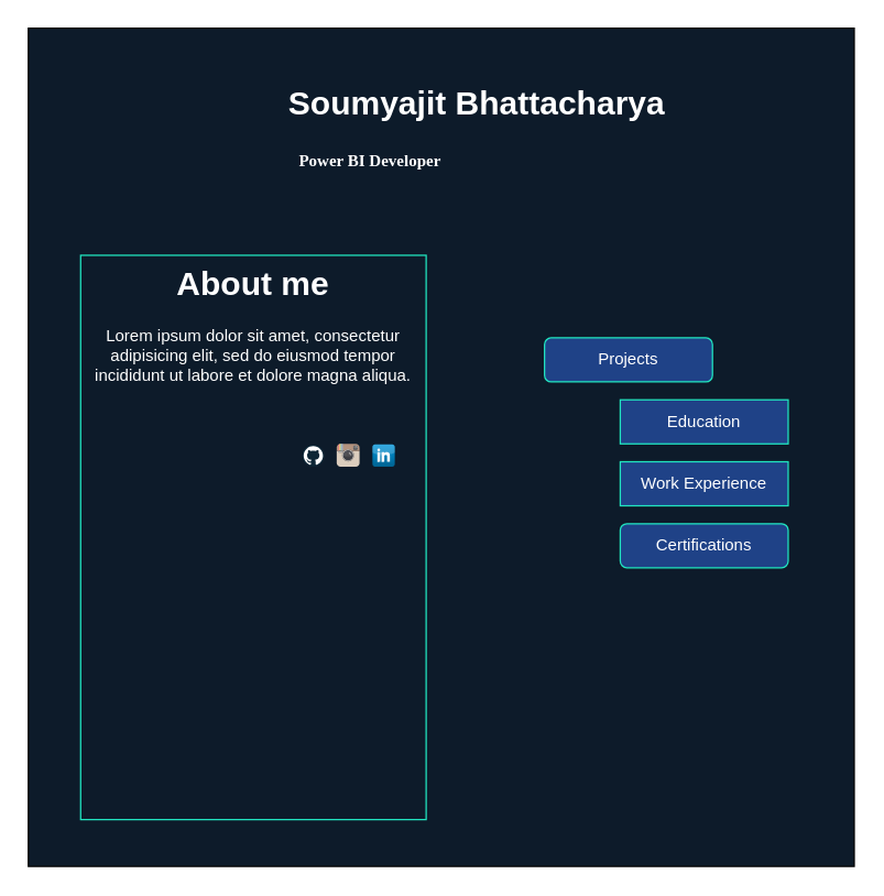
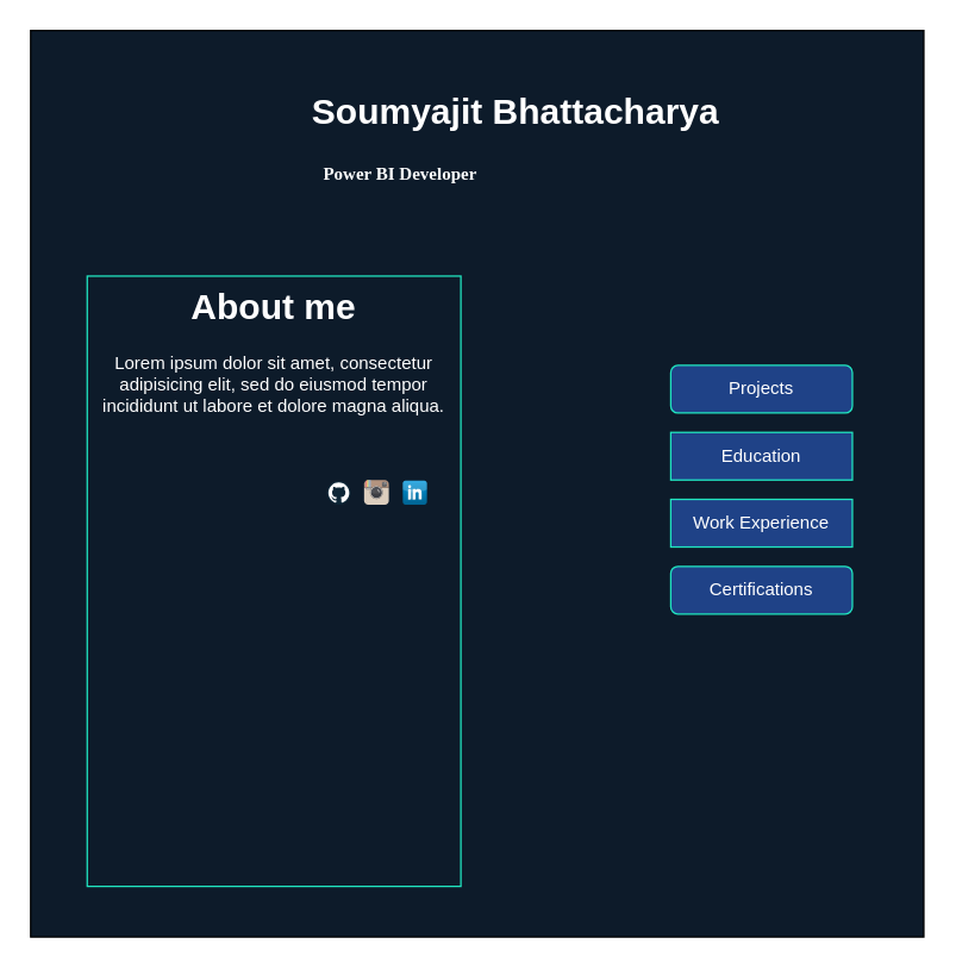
  <mxCell id="0" />
  <mxCell id="1" parent="0" />
  <mxCell id="2" value="" style="rounded=0;whiteSpace=wrap;html=1;fillColor=#0D1B2A;" parent="1" vertex="1"><mxGeometry x="20" y="20" width="600" height="609" as="geometry" /></mxCell>
  <mxCell id="3" value="&lt;h1&gt;&lt;font color=&quot;#ffffff&quot; style=&quot;font-size: 24px;&quot;&gt;&lt;b style=&quot;&quot;&gt;Soumyajit Bhattacharya&lt;/b&gt;&lt;/font&gt;&lt;/h1&gt;" style="text;html=1;align=center;verticalAlign=middle;whiteSpace=wrap;rounded=0;" parent="1" vertex="1"><mxGeometry x="203.5" y="46.5" width="284" height="57.5" as="geometry" /></mxCell>
  <mxCell id="4" value="&lt;h3&gt;&lt;font color=&quot;#ffffff&quot; face=&quot;Tahoma&quot; style=&quot;font-size: 12px;&quot;&gt;&lt;b style=&quot;&quot;&gt;Power BI Developer&lt;/b&gt;&lt;/font&gt;&lt;/h3&gt;" style="text;html=1;align=center;verticalAlign=middle;whiteSpace=wrap;rounded=0;" parent="1" vertex="1"><mxGeometry x="203.5" y="104" width="128.5" height="24" as="geometry" /></mxCell>
  <mxCell id="5" value="&lt;h1 style=&quot;margin-top: 0px;&quot;&gt;&lt;font color=&quot;#ffffff&quot;&gt;About me&lt;/font&gt;&lt;/h1&gt;&lt;p&gt;&lt;font color=&quot;#ffffff&quot;&gt;Lorem ipsum dolor sit amet, consectetur adipisicing elit, sed do eiusmod tempor incididunt ut labore et dolore magna aliqua.&lt;/font&gt;&lt;/p&gt;" style="text;html=1;whiteSpace=wrap;overflow=hidden;rounded=0;strokeColor=#21E6C1;align=center;" parent="1" vertex="1"><mxGeometry x="58" y="185" width="251" height="410" as="geometry" /></mxCell>
- <mxCell id="6" value="Projects" style="rounded=1;fillColor=#1F4287;strokeColor=#21E6C1;html=1;whiteSpace=wrap;fontColor=#ffffff;align=center;verticalAlign=middle;fontStyle=0;fontSize=12;sketch=0;" parent="1" vertex="1"><mxGeometry x="395" y="245" width="122" height="32" as="geometry" /></mxCell>
+ <mxCell id="6" value="Projects" style="rounded=1;fillColor=#1F4287;strokeColor=#21E6C1;html=1;whiteSpace=wrap;fontColor=#ffffff;align=center;verticalAlign=middle;fontStyle=0;fontSize=12;sketch=0;" parent="1" vertex="1"><mxGeometry x="450" y="245" width="122" height="32" as="geometry" /></mxCell>
  <mxCell id="7" value="Certifications" style="rounded=1;fillColor=#1F4287;strokeColor=#21E6C1;html=1;whiteSpace=wrap;fontColor=#ffffff;align=center;verticalAlign=middle;fontStyle=0;fontSize=12;sketch=0;" parent="1" vertex="1"><mxGeometry x="450" y="380" width="122" height="32" as="geometry" /></mxCell>
  <mxCell id="8" value="Work Experience" style="fillColor=#1F4287;strokeColor=#21E6C1;html=1;whiteSpace=wrap;fontColor=#ffffff;align=center;verticalAlign=middle;fontStyle=0;fontSize=12;sketch=0;rounded=0;" parent="1" vertex="1"><mxGeometry x="450" y="335" width="122" height="32" as="geometry" /></mxCell>
  <mxCell id="9" value="Education" style="fillColor=#1f4287;strokeColor=#21e6c1;html=1;whiteSpace=wrap;fontColor=#ffffff;align=center;verticalAlign=middle;fontStyle=0;fontSize=12;sketch=0;rounded=0;" parent="1" vertex="1"><mxGeometry x="450" y="290" width="122" height="32" as="geometry" /></mxCell>
  <mxCell id="10" value="" style="dashed=0;outlineConnect=0;html=1;align=center;labelPosition=center;verticalLabelPosition=bottom;verticalAlign=top;shape=mxgraph.weblogos.instagram;fillColor=#6FC0E4;gradientColor=#1E305B" vertex="1" parent="1"><mxGeometry x="244" y="322" width="16.6" height="16.6" as="geometry" /></mxCell>
  <mxCell id="11" value="" style="dashed=0;outlineConnect=0;html=1;align=center;labelPosition=center;verticalLabelPosition=bottom;verticalAlign=top;shape=mxgraph.webicons.linkedin;fillColor=#0095DB;gradientColor=#006391" vertex="1" parent="1"><mxGeometry x="270" y="322.4" width="16.2" height="16.2" as="geometry" /></mxCell>
  <mxCell id="12" value="" style="shape=image;html=1;verticalAlign=top;verticalLabelPosition=bottom;labelBackgroundColor=#ffffff;imageAspect=0;aspect=fixed;image=https://cdn0.iconfinder.com/data/icons/job-seeker/256/target_job_seeker_employee_unemployee_work-128.png" vertex="1" parent="1"><mxGeometry x="58" y="36.5" width="133" height="133" as="geometry" /></mxCell>
  <mxCell id="13" value="" style="dashed=0;outlineConnect=0;html=1;align=center;labelPosition=center;verticalLabelPosition=bottom;verticalAlign=top;shape=mxgraph.weblogos.github" vertex="1" parent="1"><mxGeometry x="219" y="322.6" width="16" height="16" as="geometry" /></mxCell>
